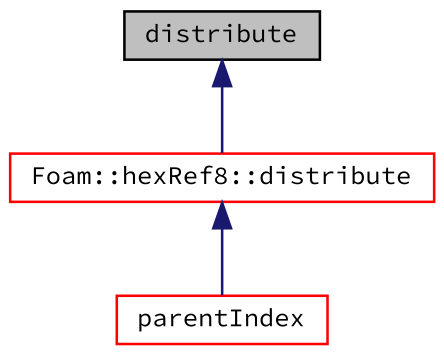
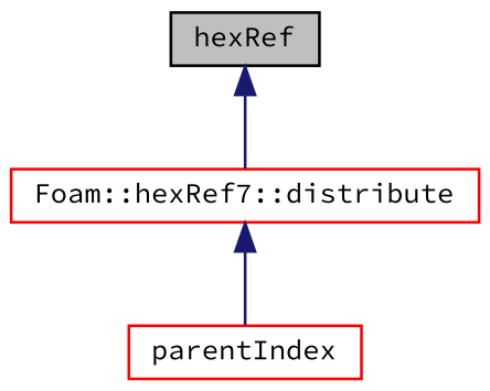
  digraph {
    fontname="Source Code Pro"
    rankdir=TB
    node [color=red fontname="Source Code Pro" fontsize=10 shape=record]
    edge [color=midnightblue dir=back fontname="Source Code Pro" fontsize=10 labelfontname=FreeSans labelfontsize=10 style=solid]
-   n1 [color=black fillcolor=grey75 fontcolor=black height=0.2 label=distribute style=filled width=0.4]
-   n2 [height=0.2 label="Foam::hexRef8::distribute" width=0.4]
+   n1 [color=black fillcolor=grey75 fontcolor=black height=0.2 label=hexRef style=filled width=0.4]
+   n2 [height=0.2 label="Foam::hexRef7::distribute" width=0.4]
    n3 [height=0.2 label=parentIndex width=0.4]
    n1 -> n2
    n2 -> n3
  }
